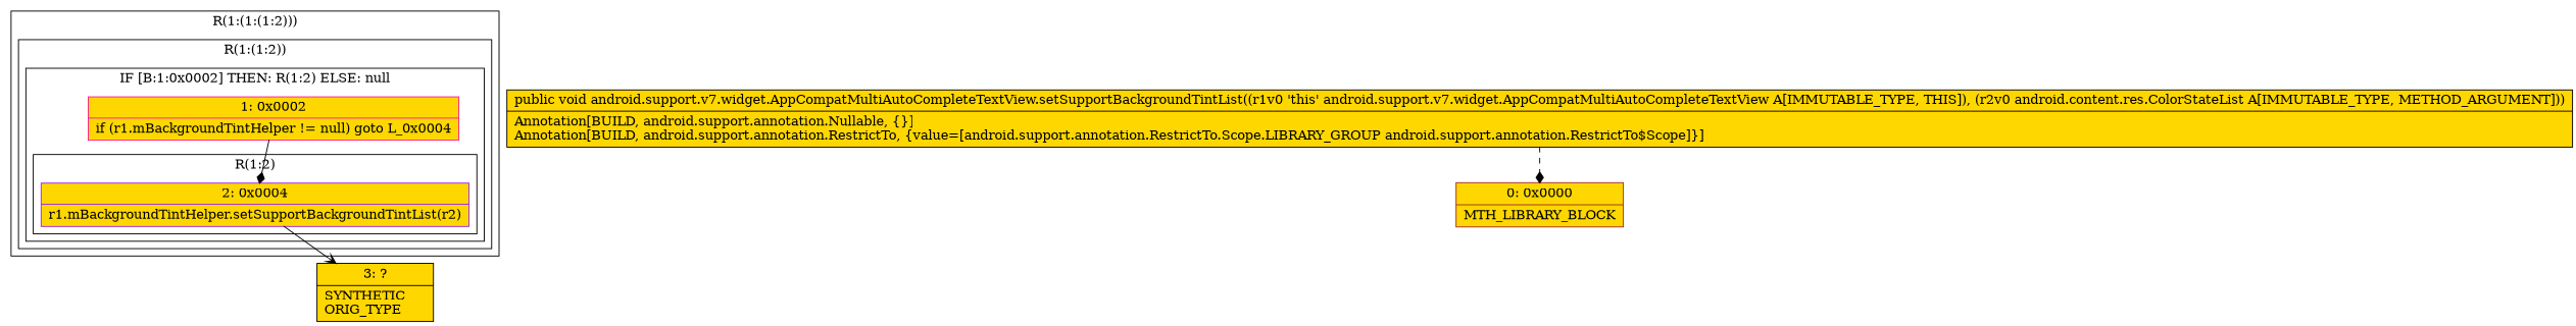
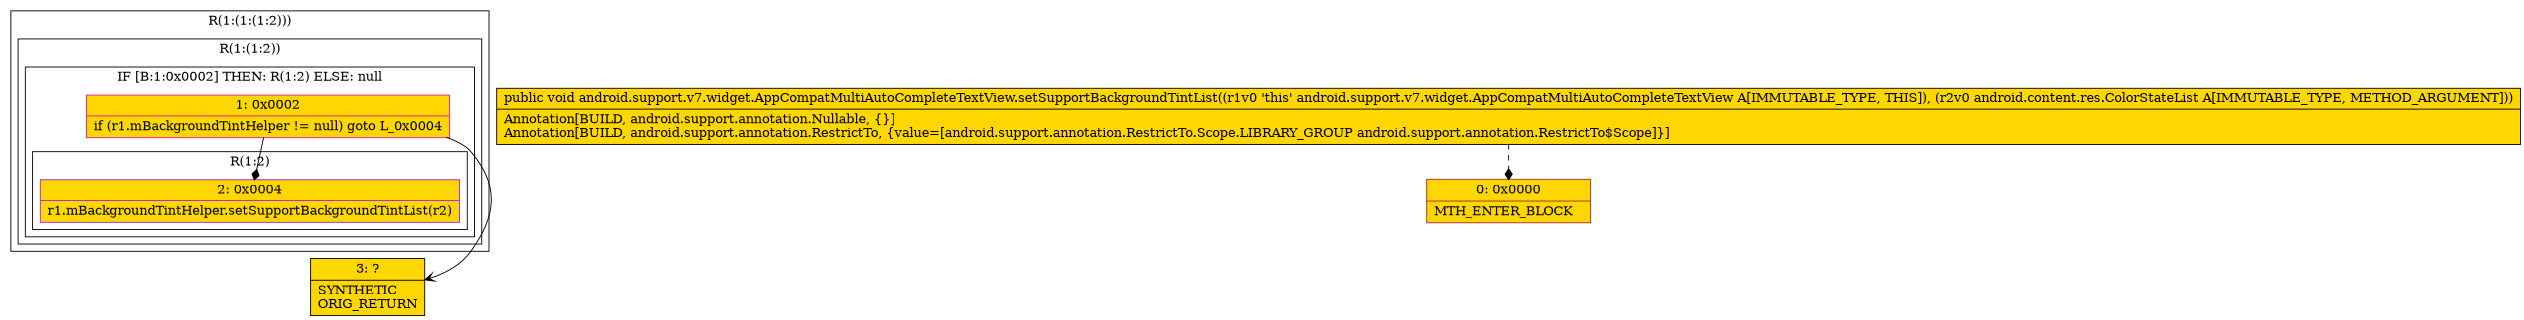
  digraph {
    node [color=black fillcolor=gold shape=record style=filled]
    edge [arrowhead=diamond style=solid]
    n1 [color=purple label="{2\:\ 0x0004|r1.mBackgroundTintHelper.setSupportBackgroundTintList(r2)\l}"]
    n2 [color=deeppink label="{1\:\ 0x0002|if (r1.mBackgroundTintHelper != null) goto L_0x0004\l}"]
-   n3 [label="{3\:\ ?|SYNTHETIC\lORIG_TYPE\l}"]
-   n4 [color=brown label="{0\:\ 0x0000|MTH_LIBRARY_BLOCK\l}"]
+   n3 [label="{3\:\ ?|SYNTHETIC\lORIG_RETURN\l}"]
+   n4 [color=brown label="{0\:\ 0x0000|MTH_ENTER_BLOCK\l}"]
    n5 [label="{public void android.support.v7.widget.AppCompatMultiAutoCompleteTextView.setSupportBackgroundTintList((r1v0 'this' android.support.v7.widget.AppCompatMultiAutoCompleteTextView A[IMMUTABLE_TYPE, THIS]), (r2v0 android.content.res.ColorStateList A[IMMUTABLE_TYPE, METHOD_ARGUMENT]))  | Annotation[BUILD, android.support.annotation.Nullable, \{\}]\lAnnotation[BUILD, android.support.annotation.RestrictTo, \{value=[android.support.annotation.RestrictTo.Scope.LIBRARY_GROUP android.support.annotation.RestrictTo$Scope]\}]\l}"]
    subgraph cluster_1 {
      label="R(1:(1:(1:2)))"
      subgraph cluster_2 {
        label="R(1:(1:2))"
        subgraph cluster_3 {
          label="IF [B:1:0x0002] THEN: R(1:2) ELSE: null"
          n2
          subgraph cluster_4 {
            label="R(1:2)"
            n1
          }
        }
      }
    }
-   n1 -> n3 [arrowhead=vee]
+   n2 -> n3 [arrowhead=vee]
    n2 -> n1
    n5 -> n4 [style=dashed]
  }
